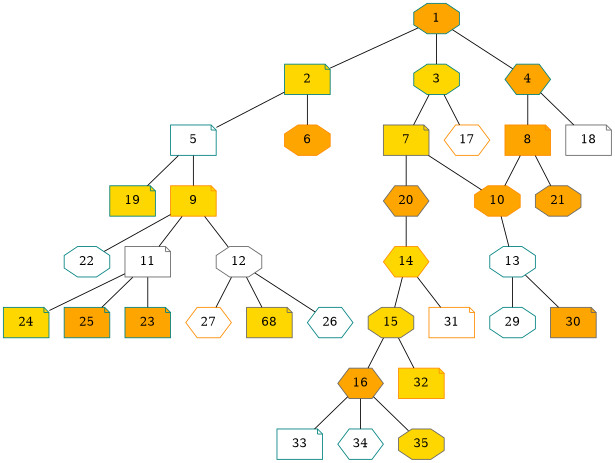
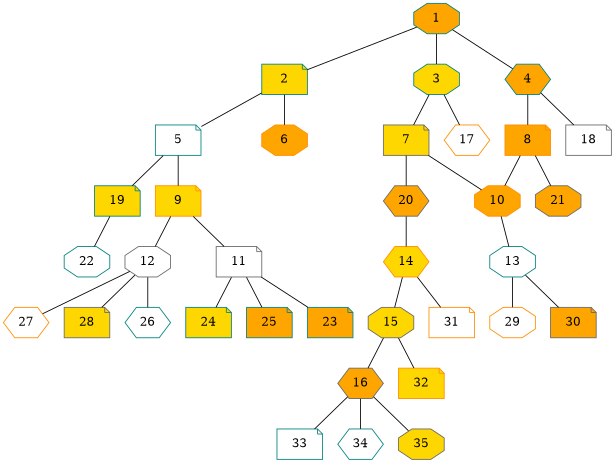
  graph {
    node [chem=H color=teal fillcolor=white shape=note style=filled]
    edge [valence=1]
    1 [chem=C fillcolor=orange shape=octagon]
    2 [chem=C fillcolor=gold]
    3 [chem=C fillcolor=gold shape=octagon]
    4 [chem=C fillcolor=orange shape=hexagon]
    5 [chem=N]
    6 [chem=O color=darkorange fillcolor=orange shape=octagon]
    7 [chem=C color=gray40 fillcolor=gold]
    17 [color=darkorange shape=hexagon]
    8 [chem=C color=darkorange fillcolor=orange]
    18 [color=gray40]
    9 [chem=C color=darkorange fillcolor=gold]
    19 [fillcolor=gold]
    10 [chem=C color=darkorange fillcolor=orange shape=octagon]
    20 [color=gray40 fillcolor=orange shape=hexagon]
    21 [color=gray40 fillcolor=orange shape=octagon]
    11 [chem=C color=gray40]
    12 [chem=C color=gray40 shape=octagon]
    22 [shape=octagon]
    13 [chem=C shape=octagon]
    14 [chem=N color=darkorange fillcolor=gold shape=hexagon]
    23 [fillcolor=orange]
    24 [fillcolor=gold]
    25 [fillcolor=orange]
    26 [shape=hexagon]
    27 [color=darkorange shape=hexagon]
-   28 [color=gray40 fillcolor=gold label=68]
-   29 [shape=octagon]
+   28 [color=gray40 fillcolor=gold]
+   29 [color=darkorange shape=octagon]
    30 [color=gray40 fillcolor=orange]
    15 [chem=N color=gray40 fillcolor=gold shape=octagon]
    31 [color=darkorange]
    16 [chem=C color=gray40 fillcolor=orange shape=hexagon]
    32 [color=darkorange fillcolor=gold]
    33
    34 [shape=hexagon]
    35 [color=gray40 fillcolor=gold shape=octagon]
    1 -- 2
    1 -- 3
    1 -- 4 [valence=2]
    2 -- 5
    2 -- 6 [valence=2]
    3 -- 7 [valence=2]
    3 -- 17
    4 -- 8
    4 -- 18
    5 -- 9
    5 -- 19
    7 -- 10
    7 -- 20
    8 -- 10 [valence=2]
    8 -- 21
    9 -- 11
    9 -- 12
-   9 -- 22
+   19 -- 22
    10 -- 13
    20 -- 14
    11 -- 23
    11 -- 24
    11 -- 25
    12 -- 26
    12 -- 27
    12 -- 28
    13 -- 29
    13 -- 30
    14 -- 15
    14 -- 31
    15 -- 16
    15 -- 32
    16 -- 33
    16 -- 34
    16 -- 35
  }
